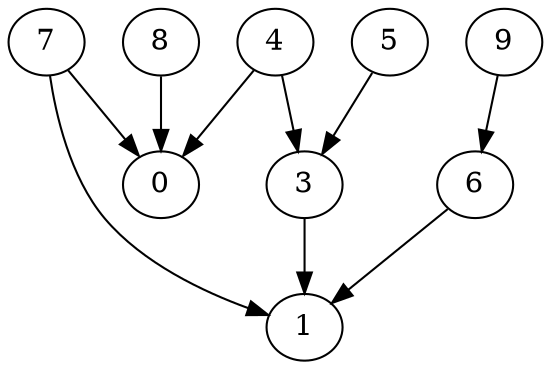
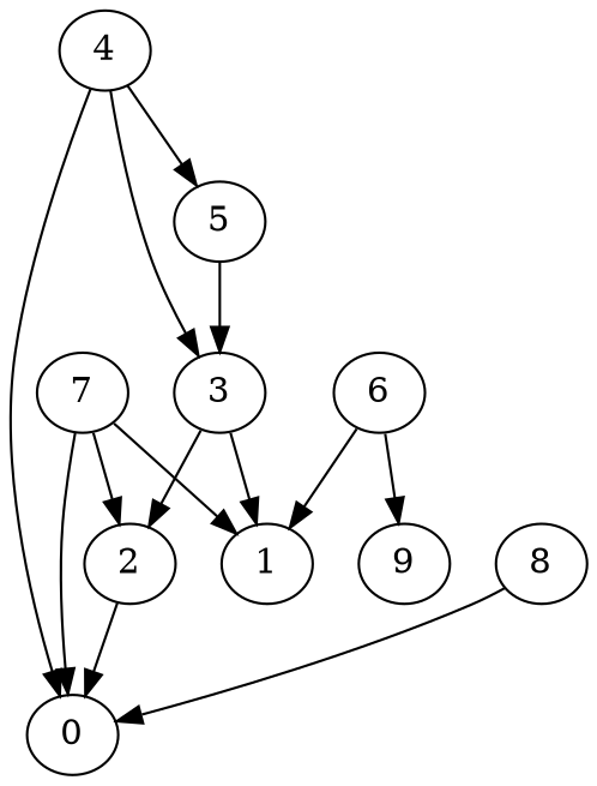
  digraph {
    splines=true
    node [shape=ellipse]
    n1 [height=0.3 label=0 width=0.3]
    n2 [height=0.3 label=1 width=0.3]
+   n3 [height=0.3 label=2 width=0.3]
    n4 [height=0.3 label=3 width=0.3]
    n5 [height=0.3 label=4 width=0.3]
    n6 [height=0.3 label=5 width=0.3]
    n7 [height=0.3 label=6 width=0.3]
    n8 [height=0.3 label=7 width=0.3]
    n9 [height=0.3 label=8 width=0.3]
    n10 [height=0.3 label=9 width=0.3]
+   n3 -> n1
    n4 -> n2
+   n4 -> n3
    n5 -> n1
    n5 -> n4
+   n5 -> n6
    n6 -> n4
    n7 -> n2
    n8 -> n1
    n8 -> n2
+   n8 -> n3
    n9 -> n1
-   n10 -> n7
+   n7 -> n10
  }
